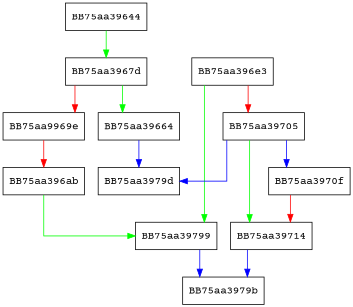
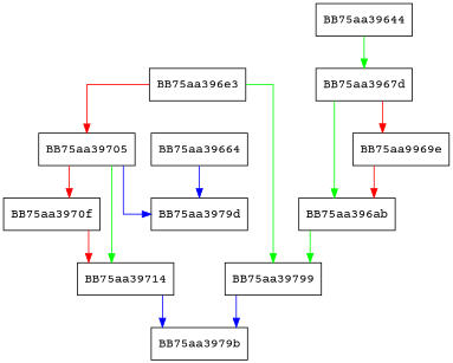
  digraph {
    fontname="Courier Prime"
    splines=ortho
    node [fontname="Courier Prime" shape=box]
    edge [color=green fontname="Courier Prime"]
    BB75aa39644
    BB75aa3967d
    BB75aa396ab
    n4 [label=BB75aa9969e]
    BB75aa39664
    BB75aa3979d
    BB75aa39799
    BB75aa3979b
    BB75aa396e3
    BB75aa39705
    BB75aa39714
    BB75aa3970f
    BB75aa39644 -> BB75aa3967d
-   BB75aa3967d -> BB75aa39664
+   BB75aa3967d -> BB75aa396ab
    BB75aa3967d -> n4 [color=red]
    BB75aa396ab -> BB75aa39799
    n4 -> BB75aa396ab [color=red]
    BB75aa39664 -> BB75aa3979d [color=blue]
    BB75aa39799 -> BB75aa3979b [color=blue]
    BB75aa396e3 -> BB75aa39799
    BB75aa396e3 -> BB75aa39705 [color=red]
    BB75aa39705 -> BB75aa3979d [color=blue]
    BB75aa39705 -> BB75aa39714
-   BB75aa39705 -> BB75aa3970f [color=blue]
+   BB75aa39705 -> BB75aa3970f [color=red]
    BB75aa39714 -> BB75aa3979b [color=blue]
    BB75aa3970f -> BB75aa39714 [color=red]
  }
